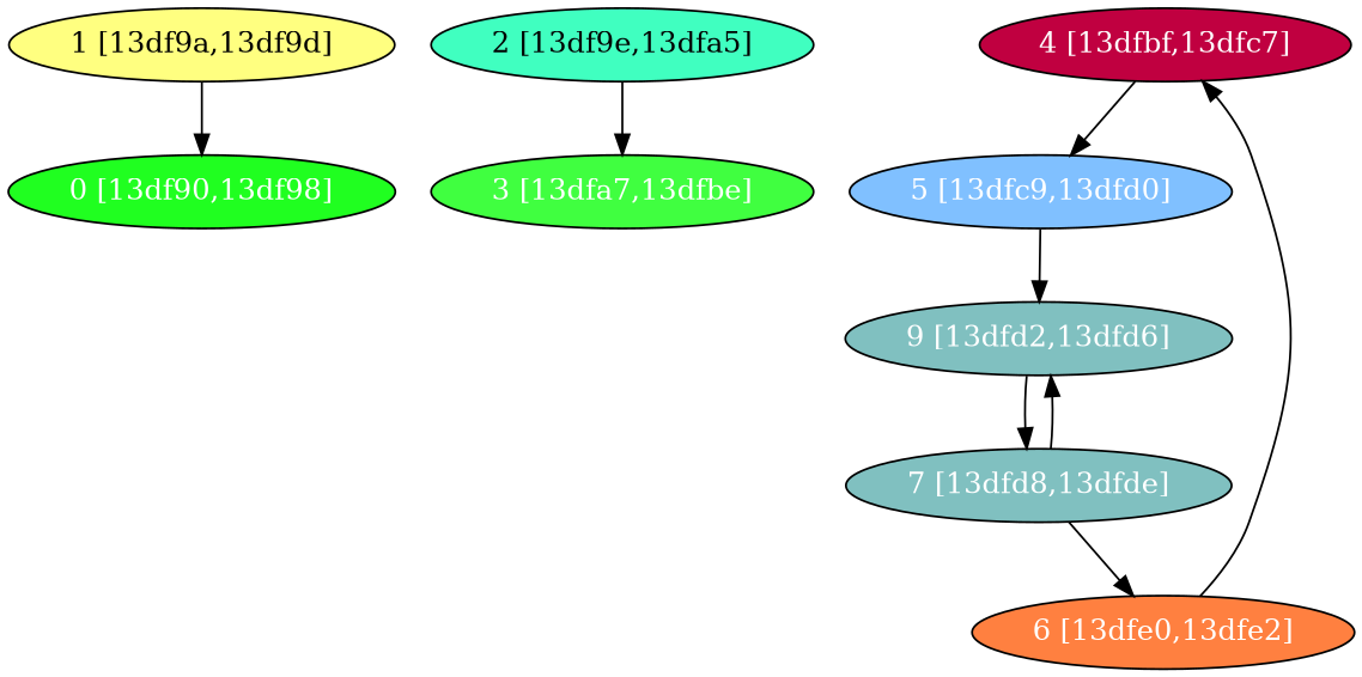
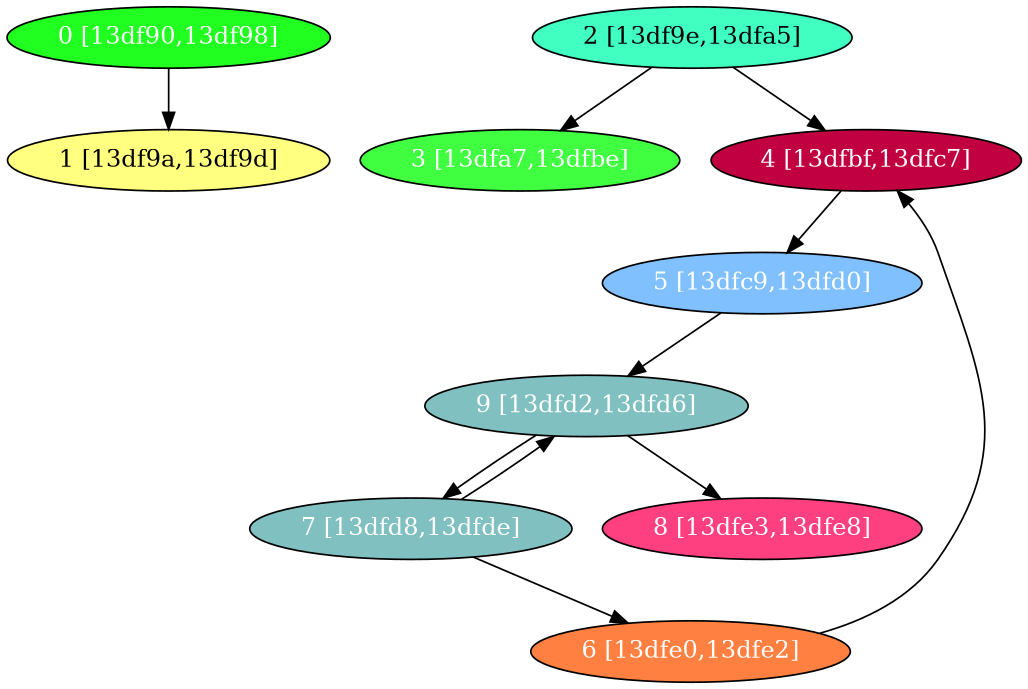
  digraph {
    node [fillcolor="#80C0C0" fontcolor="#ffffff" shape=oval style=filled]
    n1 [fillcolor="#20FF20" label="0 [13df90,13df98]"]
    n2 [fillcolor="#FFFF80" fontcolor="#000000" label="1 [13df9a,13df9d]"]
    n3 [fillcolor="#40FFC0" fontcolor="#000000" label="2 [13df9e,13dfa5]"]
    n4 [fillcolor="#40FF40" label="3 [13dfa7,13dfbe]"]
    n5 [fillcolor="#C00040" label="4 [13dfbf,13dfc7]"]
    n6 [fillcolor="#80C0FF" label="5 [13dfc9,13dfd0]"]
    n7 [label="9 [13dfd2,13dfd6]"]
    n8 [fillcolor="#FF8040" label="6 [13dfe0,13dfe2]"]
    n9 [label="7 [13dfd8,13dfde]"]
-   n2 -> n1
+   n10 [fillcolor="#FF4080" label="8 [13dfe3,13dfe8]"]
+   n1 -> n2
    n3 -> n4
+   n3 -> n5
    n5 -> n6
    n6 -> n7
    n7 -> n9
+   n7 -> n10
    n8 -> n5
    n9 -> n7
    n9 -> n8
  }
